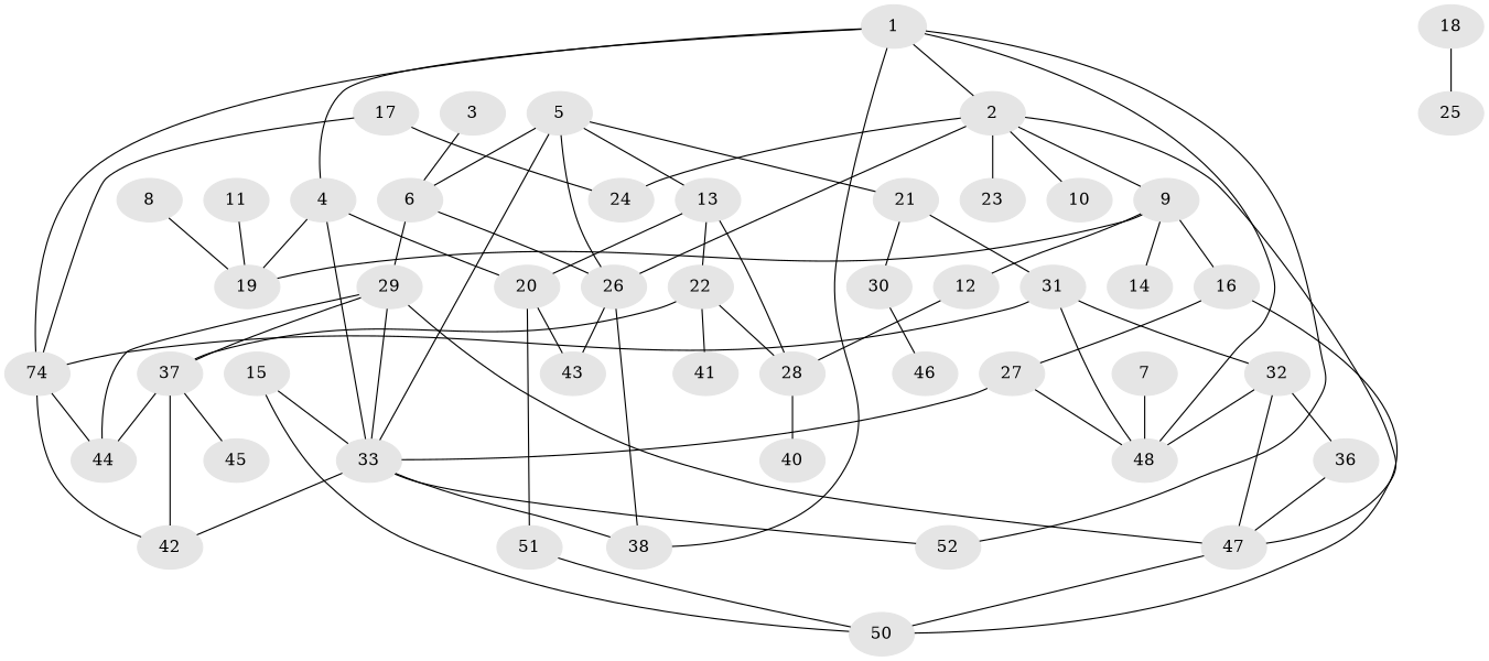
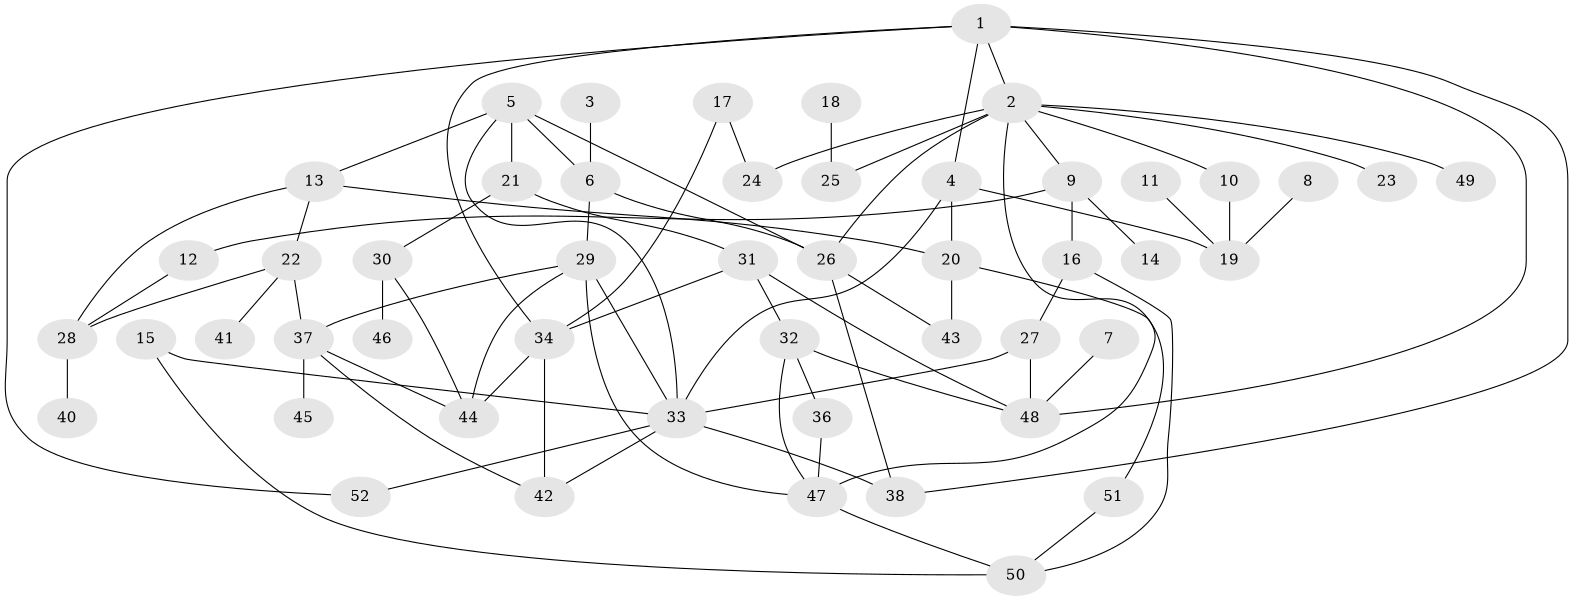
  graph {
    node [color=gray90 style=filled]
    edge [weight=1.0]
    1
    2
    4
-   34 [label=74]
+   34
    38
    48
    52
    9
    10
    23
    24
    25
    26
    47
+   49
    19
    20
    33
    44
    42
    12
    14
    16
    43
    50
    3
    6
    29
    51
    5
    13
    21
    28
    22
    30
    31
    37
    7
    8
    27
    11
    40
    41
    15
    17
    18
    46
    32
    45
    36
    1 -- 2
    1 -- 4
    1 -- 34
    1 -- 38
    1 -- 48
    1 -- 52
    2 -- 9
    2 -- 10
    2 -- 23
    2 -- 24
+   2 -- 25
    2 -- 26
    2 -- 47
+   2 -- 49
    4 -- 19
    4 -- 20
    4 -- 33
    34 -- 44
    34 -- 42
    9 -- 12
    9 -- 14
    9 -- 16
-   9 -- 19
+   10 -- 19
    26 -- 38
    26 -- 43
    47 -- 50
    20 -- 43
    20 -- 51
    33 -- 38
    33 -- 52
    33 -- 42
    12 -- 28
    16 -- 50
    16 -- 27
    3 -- 6
    6 -- 26
    6 -- 29
    29 -- 47
    29 -- 33
    29 -- 44
    29 -- 37
    51 -- 50
    5 -- 26
    5 -- 33
    5 -- 6
    5 -- 13
    5 -- 21
    13 -- 20
    13 -- 28
    13 -- 22
    21 -- 30
    21 -- 31
    28 -- 40
    22 -- 28
    22 -- 37
    22 -- 41
+   30 -- 44
    30 -- 46
    31 -- 34
    31 -- 48
    31 -- 32
    37 -- 44
    37 -- 42
    37 -- 45
    7 -- 48
    8 -- 19
    27 -- 48
    27 -- 33
    11 -- 19
    15 -- 33
    15 -- 50
    17 -- 34
    17 -- 24
    18 -- 25
    32 -- 48
    32 -- 47
    32 -- 36
    36 -- 47
  }
